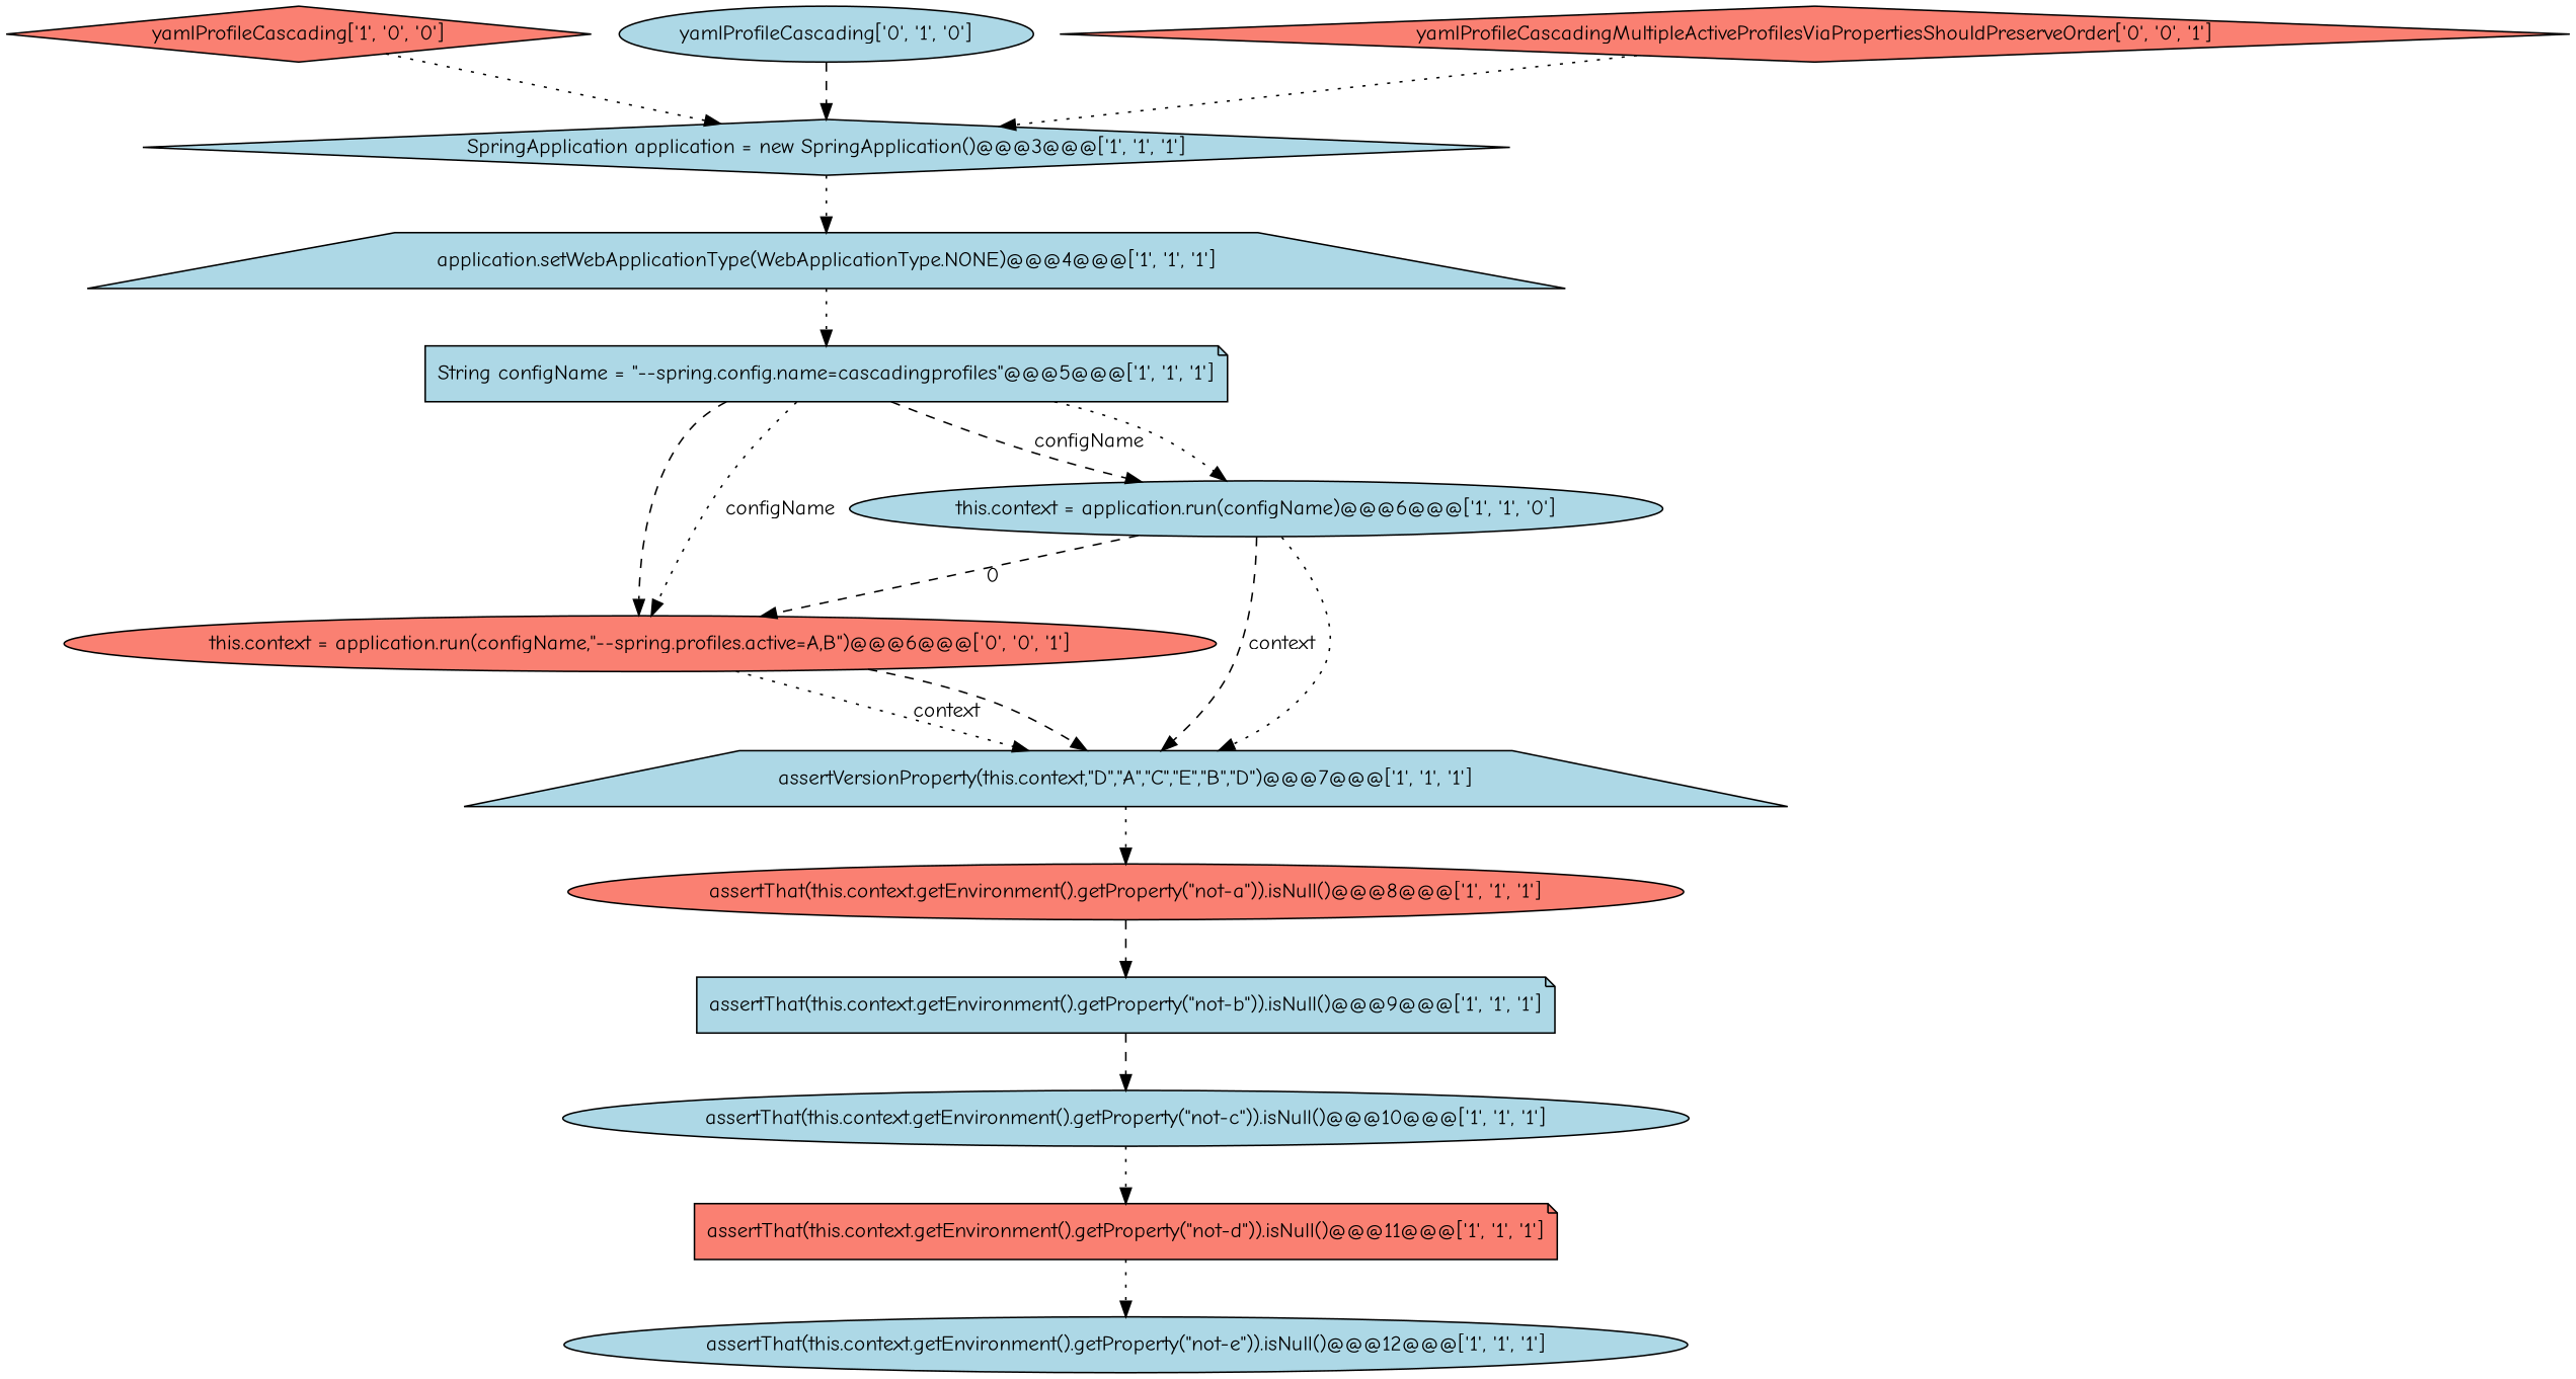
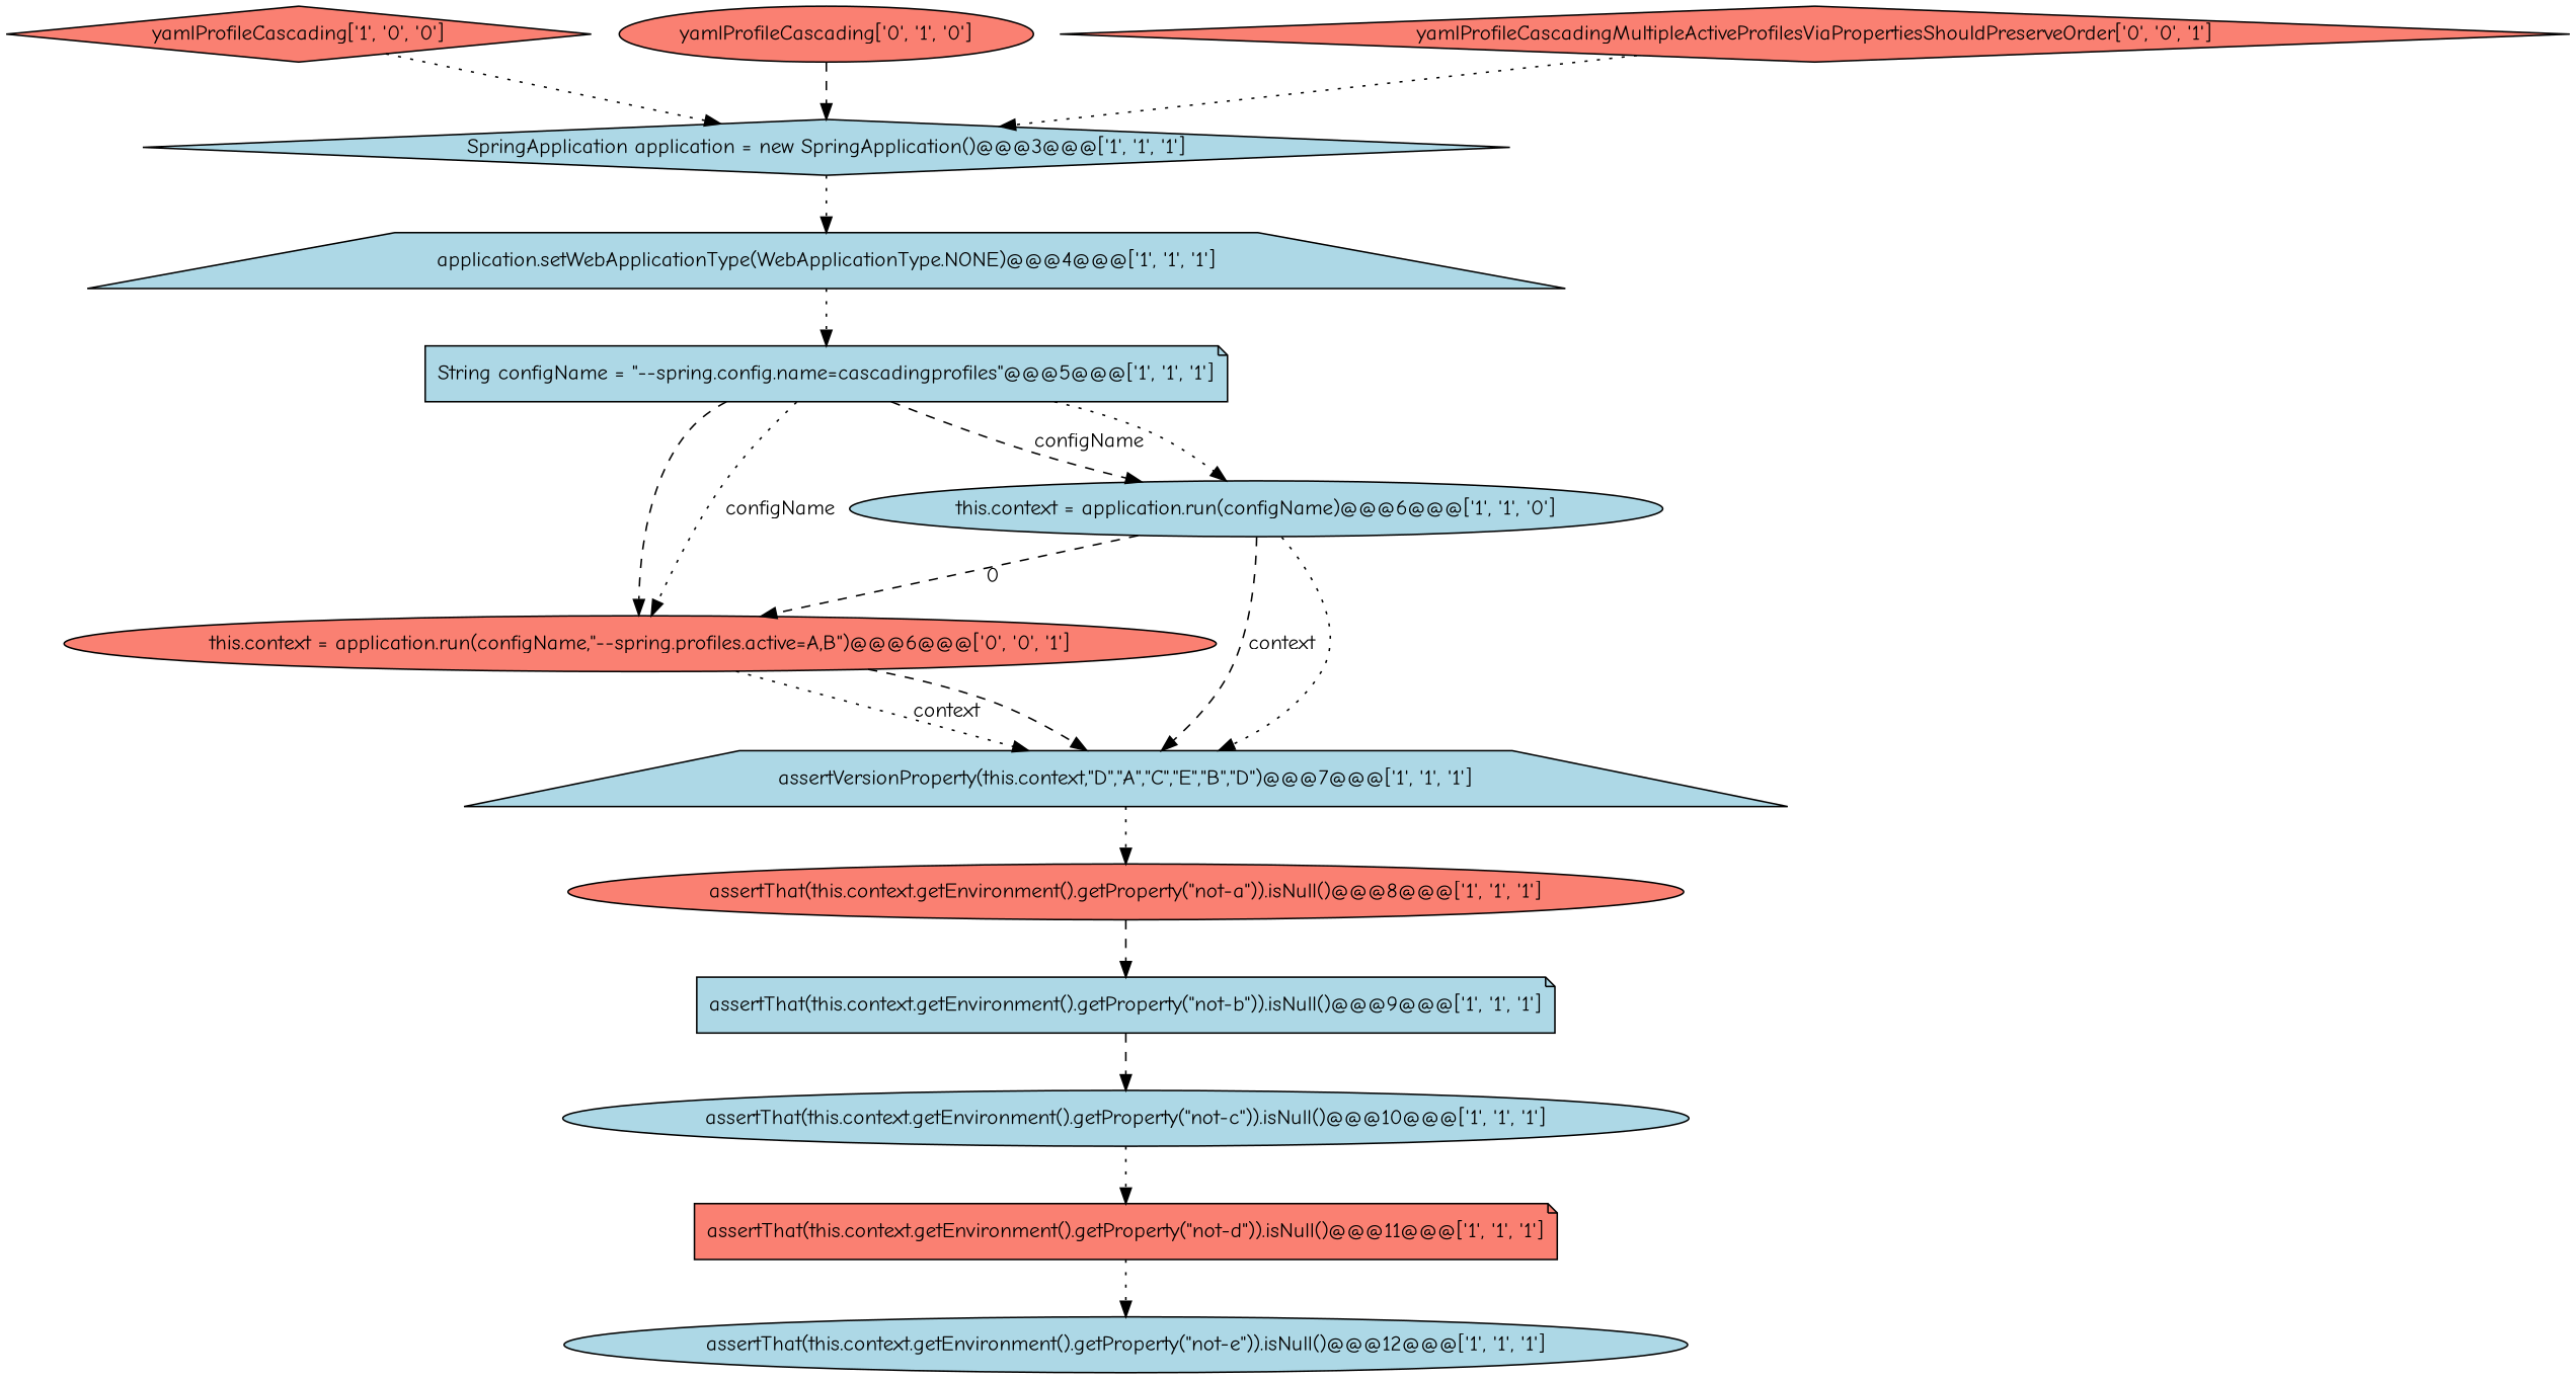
  digraph {
    fontname="Comic Neue"
    node [fillcolor=lightblue shape=ellipse style=filled fontname="Comic Neue"]
    edge [style=dotted fontname="Comic Neue"]
    n1 [label="SpringApplication application = new SpringApplication()@@@3@@@['1', '1', '1']" shape=diamond]
    n2 [label="application.setWebApplicationType(WebApplicationType.NONE)@@@4@@@['1', '1', '1']" shape=trapezium]
    n3 [label="assertThat(this.context.getEnvironment().getProperty(\"not-b\")).isNull()@@@9@@@['1', '1', '1']" shape=note]
    n4 [label="assertThat(this.context.getEnvironment().getProperty(\"not-c\")).isNull()@@@10@@@['1', '1', '1']"]
    n5 [fillcolor=salmon label="yamlProfileCascading['1', '0', '0']" shape=diamond]
    n6 [fillcolor=salmon label="this.context = application.run(configName,\"--spring.profiles.active=A,B\")@@@6@@@['0', '0', '1']"]
    n7 [label="assertVersionProperty(this.context,\"D\",\"A\",\"C\",\"E\",\"B\",\"D\")@@@7@@@['1', '1', '1']" shape=trapezium]
    n8 [label="String configName = \"--spring.config.name=cascadingprofiles\"@@@5@@@['1', '1', '1']" shape=note]
    n9 [label="this.context = application.run(configName)@@@6@@@['1', '1', '0']"]
    n10 [fillcolor=salmon label="assertThat(this.context.getEnvironment().getProperty(\"not-a\")).isNull()@@@8@@@['1', '1', '1']"]
    n11 [fillcolor=salmon label="assertThat(this.context.getEnvironment().getProperty(\"not-d\")).isNull()@@@11@@@['1', '1', '1']" shape=note]
    n12 [label="assertThat(this.context.getEnvironment().getProperty(\"not-e\")).isNull()@@@12@@@['1', '1', '1']"]
-   n13 [label="yamlProfileCascading['0', '1', '0']"]
+   n13 [fillcolor=salmon label="yamlProfileCascading['0', '1', '0']"]
    n14 [fillcolor=salmon label="yamlProfileCascadingMultipleActiveProfilesViaPropertiesShouldPreserveOrder['0', '0', '1']" shape=diamond]
    n1 -> n2
    n2 -> n8
    n3 -> n4 [style=dashed]
    n4 -> n11
    n5 -> n1
    n6 -> n7 [label=context]
    n6 -> n7 [style=dashed]
    n7 -> n10
    n8 -> n6 [style=dashed]
    n8 -> n6 [label=configName]
    n8 -> n9 [label=configName style=dashed]
    n8 -> n9
    n9 -> n6 [label=0 style=dashed]
    n9 -> n7 [label=context style=dashed]
    n9 -> n7
    n10 -> n3 [style=dashed]
    n11 -> n12
    n13 -> n1 [style=dashed]
    n14 -> n1
  }
